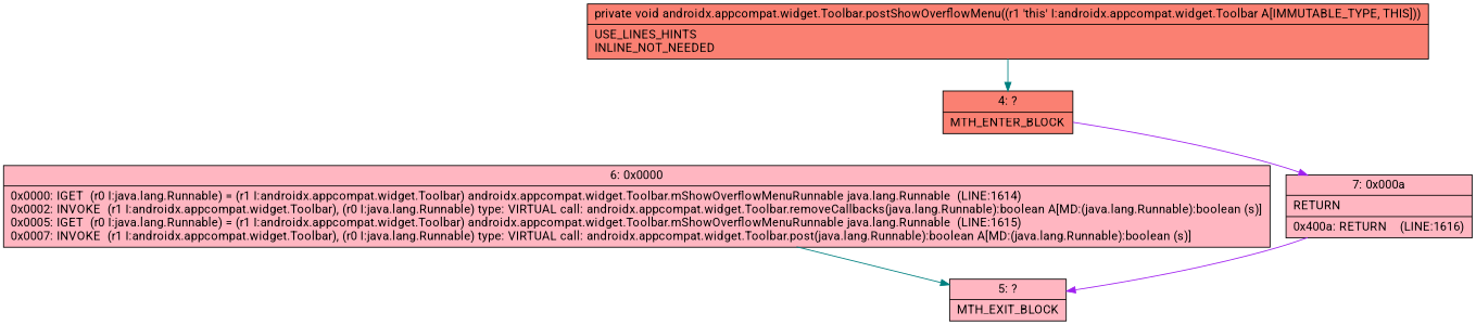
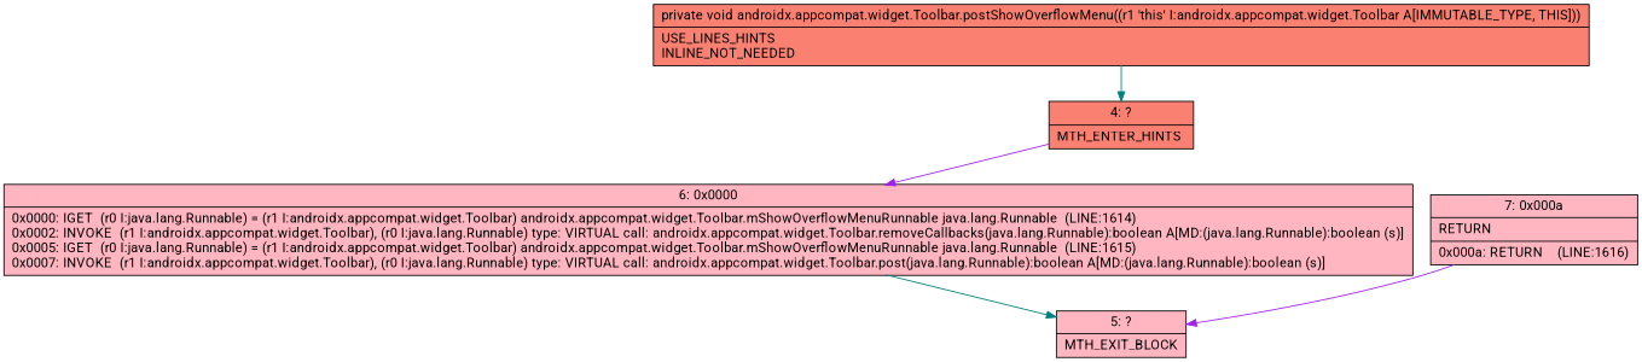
  digraph {
    fontname=Roboto
    node [fillcolor=lightpink fontname=Roboto shape=record style=filled]
    edge [color=purple fontname=Roboto]
-   n1 [fillcolor=salmon label="{4\:\ ?|MTH_ENTER_BLOCK\l}"]
+   n1 [fillcolor=salmon label="{4\:\ ?|MTH_ENTER_HINTS\l}"]
    n2 [label="{6\:\ 0x0000|0x0000: IGET  (r0 I:java.lang.Runnable) = (r1 I:androidx.appcompat.widget.Toolbar) androidx.appcompat.widget.Toolbar.mShowOverflowMenuRunnable java.lang.Runnable  (LINE:1614)\l0x0002: INVOKE  (r1 I:androidx.appcompat.widget.Toolbar), (r0 I:java.lang.Runnable) type: VIRTUAL call: androidx.appcompat.widget.Toolbar.removeCallbacks(java.lang.Runnable):boolean A[MD:(java.lang.Runnable):boolean (s)]\l0x0005: IGET  (r0 I:java.lang.Runnable) = (r1 I:androidx.appcompat.widget.Toolbar) androidx.appcompat.widget.Toolbar.mShowOverflowMenuRunnable java.lang.Runnable  (LINE:1615)\l0x0007: INVOKE  (r1 I:androidx.appcompat.widget.Toolbar), (r0 I:java.lang.Runnable) type: VIRTUAL call: androidx.appcompat.widget.Toolbar.post(java.lang.Runnable):boolean A[MD:(java.lang.Runnable):boolean (s)]\l}"]
    n3 [label="{5\:\ ?|MTH_EXIT_BLOCK\l}"]
-   n4 [label="{7\:\ 0x000a|RETURN\l|0x400a: RETURN    (LINE:1616)\l}"]
+   n4 [label="{7\:\ 0x000a|RETURN\l|0x000a: RETURN    (LINE:1616)\l}"]
    n5 [fillcolor=salmon label="{private void androidx.appcompat.widget.Toolbar.postShowOverflowMenu((r1 'this' I:androidx.appcompat.widget.Toolbar A[IMMUTABLE_TYPE, THIS]))  | USE_LINES_HINTS\lINLINE_NOT_NEEDED\l}"]
-   n1 -> n4
+   n1 -> n2
    n2 -> n3 [color=teal]
    n4 -> n3
    n5 -> n1 [color=teal]
  }
